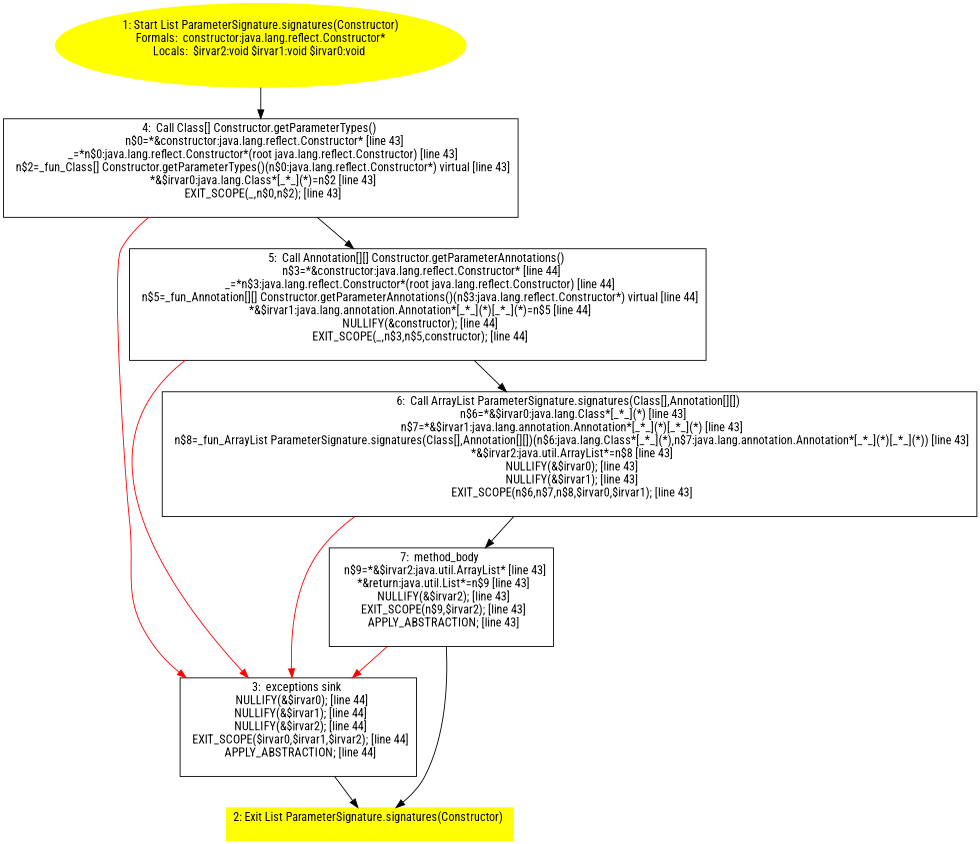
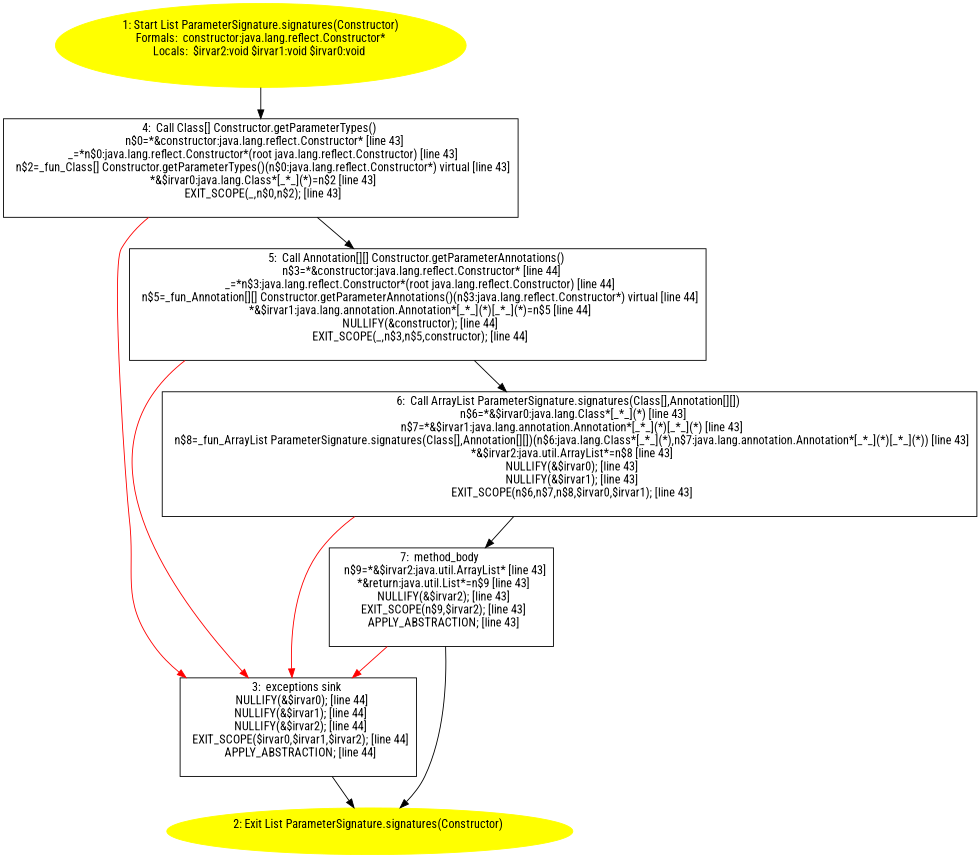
  digraph {
    fontname="Roboto Condensed"
    node [fontname="Roboto Condensed" shape=box]
    edge [fontname="Roboto Condensed"]
    n1 [color=yellow label="1: Start List ParameterSignature.signatures(Constructor)\nFormals:  constructor:java.lang.reflect.Constructor*\nLocals:  $irvar2:void $irvar1:void $irvar0:void \n  " style=filled shape=""]
    n2 [label="4:  Call Class[] Constructor.getParameterTypes() \n   n$0=*&constructor:java.lang.reflect.Constructor* [line 43]\n  _=*n$0:java.lang.reflect.Constructor*(root java.lang.reflect.Constructor) [line 43]\n  n$2=_fun_Class[] Constructor.getParameterTypes()(n$0:java.lang.reflect.Constructor*) virtual [line 43]\n  *&$irvar0:java.lang.Class*[_*_](*)=n$2 [line 43]\n  EXIT_SCOPE(_,n$0,n$2); [line 43]\n "]
    n3 [label="3:  exceptions sink \n   NULLIFY(&$irvar0); [line 44]\n  NULLIFY(&$irvar1); [line 44]\n  NULLIFY(&$irvar2); [line 44]\n  EXIT_SCOPE($irvar0,$irvar1,$irvar2); [line 44]\n  APPLY_ABSTRACTION; [line 44]\n "]
    n4 [label="5:  Call Annotation[][] Constructor.getParameterAnnotations() \n   n$3=*&constructor:java.lang.reflect.Constructor* [line 44]\n  _=*n$3:java.lang.reflect.Constructor*(root java.lang.reflect.Constructor) [line 44]\n  n$5=_fun_Annotation[][] Constructor.getParameterAnnotations()(n$3:java.lang.reflect.Constructor*) virtual [line 44]\n  *&$irvar1:java.lang.annotation.Annotation*[_*_](*)[_*_](*)=n$5 [line 44]\n  NULLIFY(&constructor); [line 44]\n  EXIT_SCOPE(_,n$3,n$5,constructor); [line 44]\n "]
-   n5 [color=yellow label="2: Exit List ParameterSignature.signatures(Constructor) \n  " style=filled]
+   n5 [color=yellow label="2: Exit List ParameterSignature.signatures(Constructor) \n  " style=filled shape=""]
    n6 [label="6:  Call ArrayList ParameterSignature.signatures(Class[],Annotation[][]) \n   n$6=*&$irvar0:java.lang.Class*[_*_](*) [line 43]\n  n$7=*&$irvar1:java.lang.annotation.Annotation*[_*_](*)[_*_](*) [line 43]\n  n$8=_fun_ArrayList ParameterSignature.signatures(Class[],Annotation[][])(n$6:java.lang.Class*[_*_](*),n$7:java.lang.annotation.Annotation*[_*_](*)[_*_](*)) [line 43]\n  *&$irvar2:java.util.ArrayList*=n$8 [line 43]\n  NULLIFY(&$irvar0); [line 43]\n  NULLIFY(&$irvar1); [line 43]\n  EXIT_SCOPE(n$6,n$7,n$8,$irvar0,$irvar1); [line 43]\n "]
    n7 [label="7:  method_body \n   n$9=*&$irvar2:java.util.ArrayList* [line 43]\n  *&return:java.util.List*=n$9 [line 43]\n  NULLIFY(&$irvar2); [line 43]\n  EXIT_SCOPE(n$9,$irvar2); [line 43]\n  APPLY_ABSTRACTION; [line 43]\n "]
    n1 -> n2
    n2 -> n3 [color=red]
    n2 -> n4
    n3 -> n5
    n4 -> n3 [color=red]
    n4 -> n6
    n6 -> n3 [color=red]
    n6 -> n7
    n7 -> n3 [color=red]
    n7 -> n5
  }
